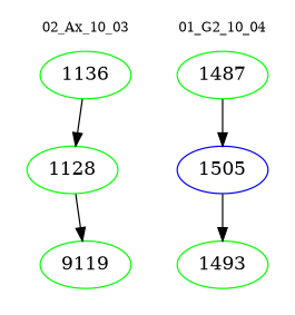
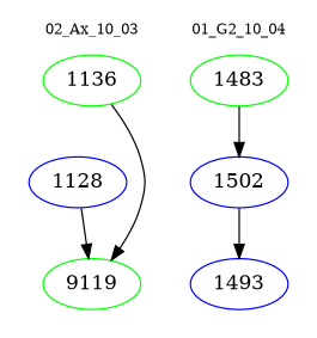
  digraph {
    node [color=green]
    edge [color=black]
    n1 [label=1136]
-   n2 [label=1128]
+   n2 [color=blue label=1128]
    n3 [label=9119]
-   n4 [label=1487]
-   n5 [color=blue label=1505]
-   n6 [label=1493]
+   n4 [label=1483]
+   n5 [color=blue label=1502]
+   n6 [color=blue label=1493]
    subgraph cluster_1 {
      color=white
      fontsize=10
      label="02_Ax_10_03"
      n1
      n2
      n3
    }
    subgraph cluster_2 {
      color=white
      fontsize=10
      label="01_G2_10_04"
      n4
      n5
      n6
    }
-   n1 -> n2
+   n1 -> n3
    n2 -> n3
    n4 -> n5
    n5 -> n6
  }
